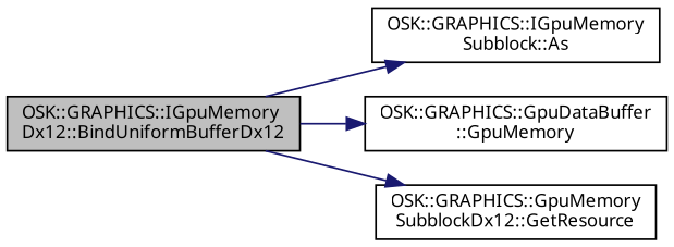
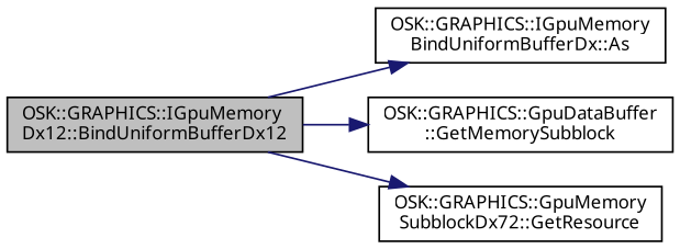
  digraph {
    fontname="Noto Sans"
    rankdir=LR
    node [color=black fillcolor=white fontname="Noto Sans" fontsize=10 shape=record style=filled]
    edge [color=midnightblue fontname="Noto Sans" fontsize=10 labelfontname=Helvetica labelfontsize=10 style=solid]
    n1 [fillcolor=grey75 fontcolor=black height=0.2 label="OSK::GRAPHICS::IGpuMemory\lDx12::BindUniformBufferDx12" width=0.4]
-   n2 [height=0.2 label="OSK::GRAPHICS::IGpuMemory\lSubblock::As" width=0.4]
-   n3 [height=0.2 label="OSK::GRAPHICS::GpuDataBuffer\l::GpuMemory" width=0.4]
-   n4 [height=0.2 label="OSK::GRAPHICS::GpuMemory\lSubblockDx12::GetResource" width=0.4]
+   n2 [height=0.2 label="OSK::GRAPHICS::IGpuMemory\lBindUniformBufferDx::As" width=0.4]
+   n3 [height=0.2 label="OSK::GRAPHICS::GpuDataBuffer\l::GetMemorySubblock" width=0.4]
+   n4 [height=0.2 label="OSK::GRAPHICS::GpuMemory\lSubblockDx72::GetResource" width=0.4]
    n1 -> n2
    n1 -> n3
    n1 -> n4
  }
